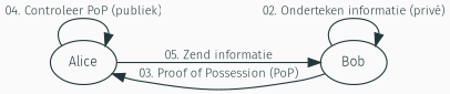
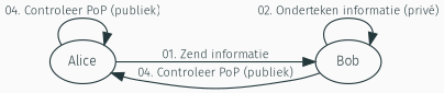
  digraph {
    bgcolor="#fafafa"
    rankdir=LR
    node [color="#23373b" fontcolor="#23373b" fontname="Fira Sans light" fontsize="11pt" shape=ellipse]
    edge [color="#23373b" fontcolor="#23373b" fontname="Fira Sans light" fontsize="10pt"]
    Alice
    Bob
    Alice -> Alice [label="04. Controleer PoP (publiek)"]
-   Alice -> Bob [label="05. Zend informatie"]
-   Bob -> Alice [label="03. Proof of Possession (PoP)"]
+   Alice -> Bob [label="01. Zend informatie"]
+   Bob -> Alice [label="04. Controleer PoP (publiek)"]
    Bob -> Bob [label="02. Onderteken informatie (privé)"]
  }
